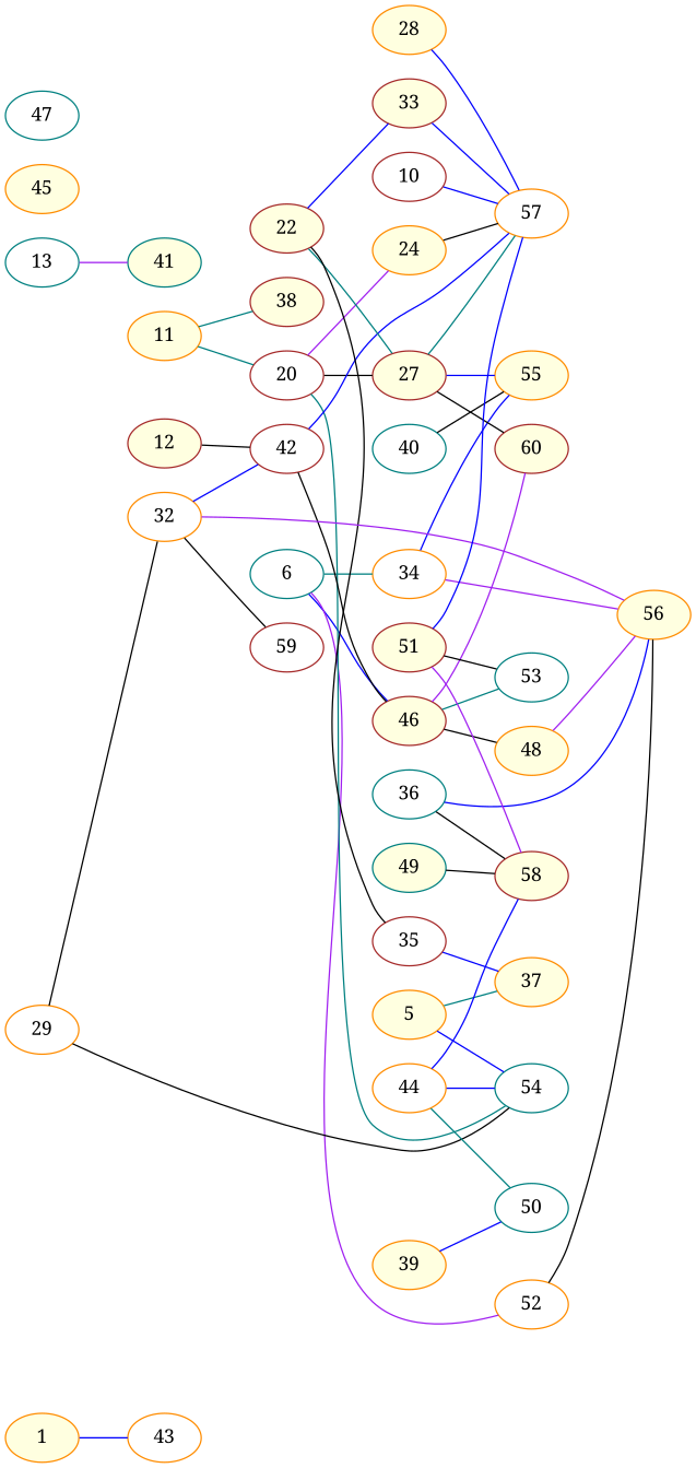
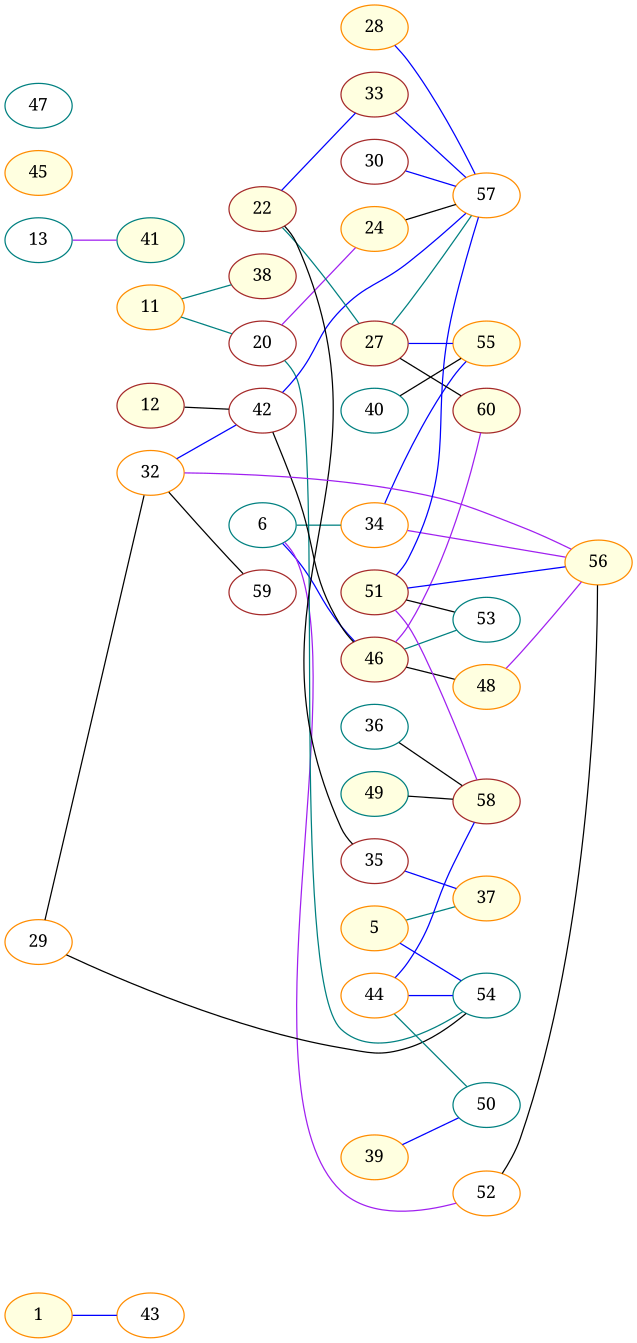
  graph {
    fontname="Noto Serif"
    rankdir=LR
    node [color=darkorange fillcolor=lightyellow fontname="Noto Serif" style=filled]
    edge [color=blue fontname="Noto Serif"]
    43 [fillcolor=white]
    1
    5
    37
    54 [color=teal fillcolor=white]
    34 [fillcolor=white super="+3"]
    55
    56 [super="+4+18"]
    6 [color=teal fillcolor=white]
    46 [color=brown super="+30+31"]
    52 [fillcolor=white]
    60 [color=brown]
    53 [color=teal fillcolor=white]
    48 [super="+15+23"]
    57 [fillcolor=white super="+26"]
-   10 [color=brown fillcolor=white]
+   10 [color=brown fillcolor=white label=30]
    20 [color=brown fillcolor=white]
    11
    38 [color=brown]
    24
    27 [color=brown super="+17+19"]
    42 [color=brown fillcolor=white super="+2+9"]
    12 [color=brown]
    13 [color=teal fillcolor=white]
    41 [color=teal]
    22 [color=brown super="+16"]
    33 [color=brown]
    35 [color=brown fillcolor=white]
    28
    32 [fillcolor=white super="+21+25"]
    59 [color=brown fillcolor=white]
    29 [fillcolor=white]
    36 [color=teal fillcolor=white]
    58 [color=brown super="+7"]
    50 [color=teal fillcolor=white]
    39
    40 [color=teal fillcolor=white]
    44 [fillcolor=white]
    45
    47 [color=teal fillcolor=white]
    49 [color=teal]
    51 [color=brown]
    1 -- 43
    5 -- 37 [color=teal]
    5 -- 54
    34 -- 55
    34 -- 56 [color=purple]
    6 -- 34 [color=teal weight=2]
    6 -- 46
    6 -- 52 [color=purple]
    46 -- 60 [color=purple]
    46 -- 53 [color=teal]
    46 -- 48 [color=black]
    52 -- 56 [color=black]
    48 -- 56 [color=purple]
    10 -- 57
    20 -- 54 [color=teal]
    20 -- 24 [color=purple]
-   20 -- 27 [color=black]
    11 -- 20 [color=teal]
    11 -- 38 [color=teal]
    24 -- 57 [color=black]
    27 -- 55
    27 -- 60 [color=black]
    27 -- 57 [color=teal]
    42 -- 46 [color=black]
    42 -- 57
    12 -- 42 [color=black]
    13 -- 41 [color=purple]
    22 -- 27 [color=teal weight=2]
    22 -- 33
    22 -- 35 [color=black]
    33 -- 57
    35 -- 37
    28 -- 57 [weight=2]
    32 -- 56 [color=purple weight=2]
    32 -- 42
    32 -- 59 [color=black]
    29 -- 54 [color=black]
    29 -- 32 [color=black]
-   36 -- 56
+   51 -- 56
    36 -- 58 [color=black]
    39 -- 50
    40 -- 55 [color=black]
    44 -- 54
    44 -- 58
    44 -- 50 [color=teal]
    49 -- 58 [color=black]
    51 -- 53 [color=black]
    51 -- 57
    51 -- 58 [color=purple]
  }
